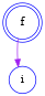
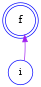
  digraph {
    node [color=blue]
    f [shape=doublecircle]
    i [shape=circle]
-   f -> i [color=purple]
+   i -> f [color=purple]
  }
